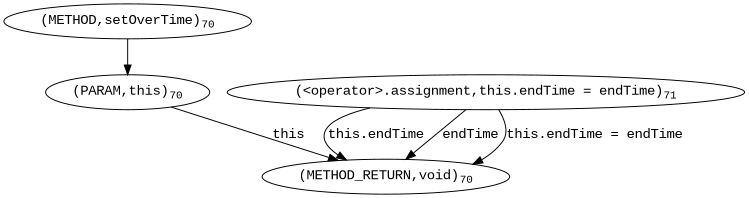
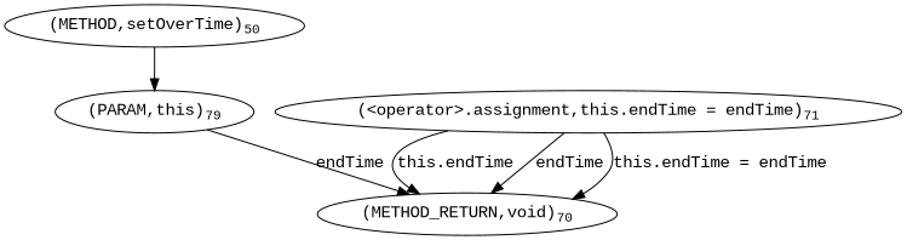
  digraph {
    fontname="Liberation Mono"
    node [fontname="Liberation Mono"]
    edge [fontname="Liberation Mono"]
-   n1 [label=<(METHOD,setOverTime)<SUB>70</SUB>>]
-   n2 [label=<(PARAM,this)<SUB>70</SUB>>]
+   n1 [label=<(METHOD,setOverTime)<SUB>50</SUB>>]
+   n2 [label=<(PARAM,this)<SUB>79</SUB>>]
    n3 [label=<(METHOD_RETURN,void)<SUB>70</SUB>>]
    n4 [label=<(&lt;operator&gt;.assignment,this.endTime = endTime)<SUB>71</SUB>>]
    n1 -> n2
-   n2 -> n3 [label=this]
+   n2 -> n3 [label=endTime]
    n4 -> n3 [label="this.endTime"]
    n4 -> n3 [label=endTime]
    n4 -> n3 [label="this.endTime = endTime"]
  }
